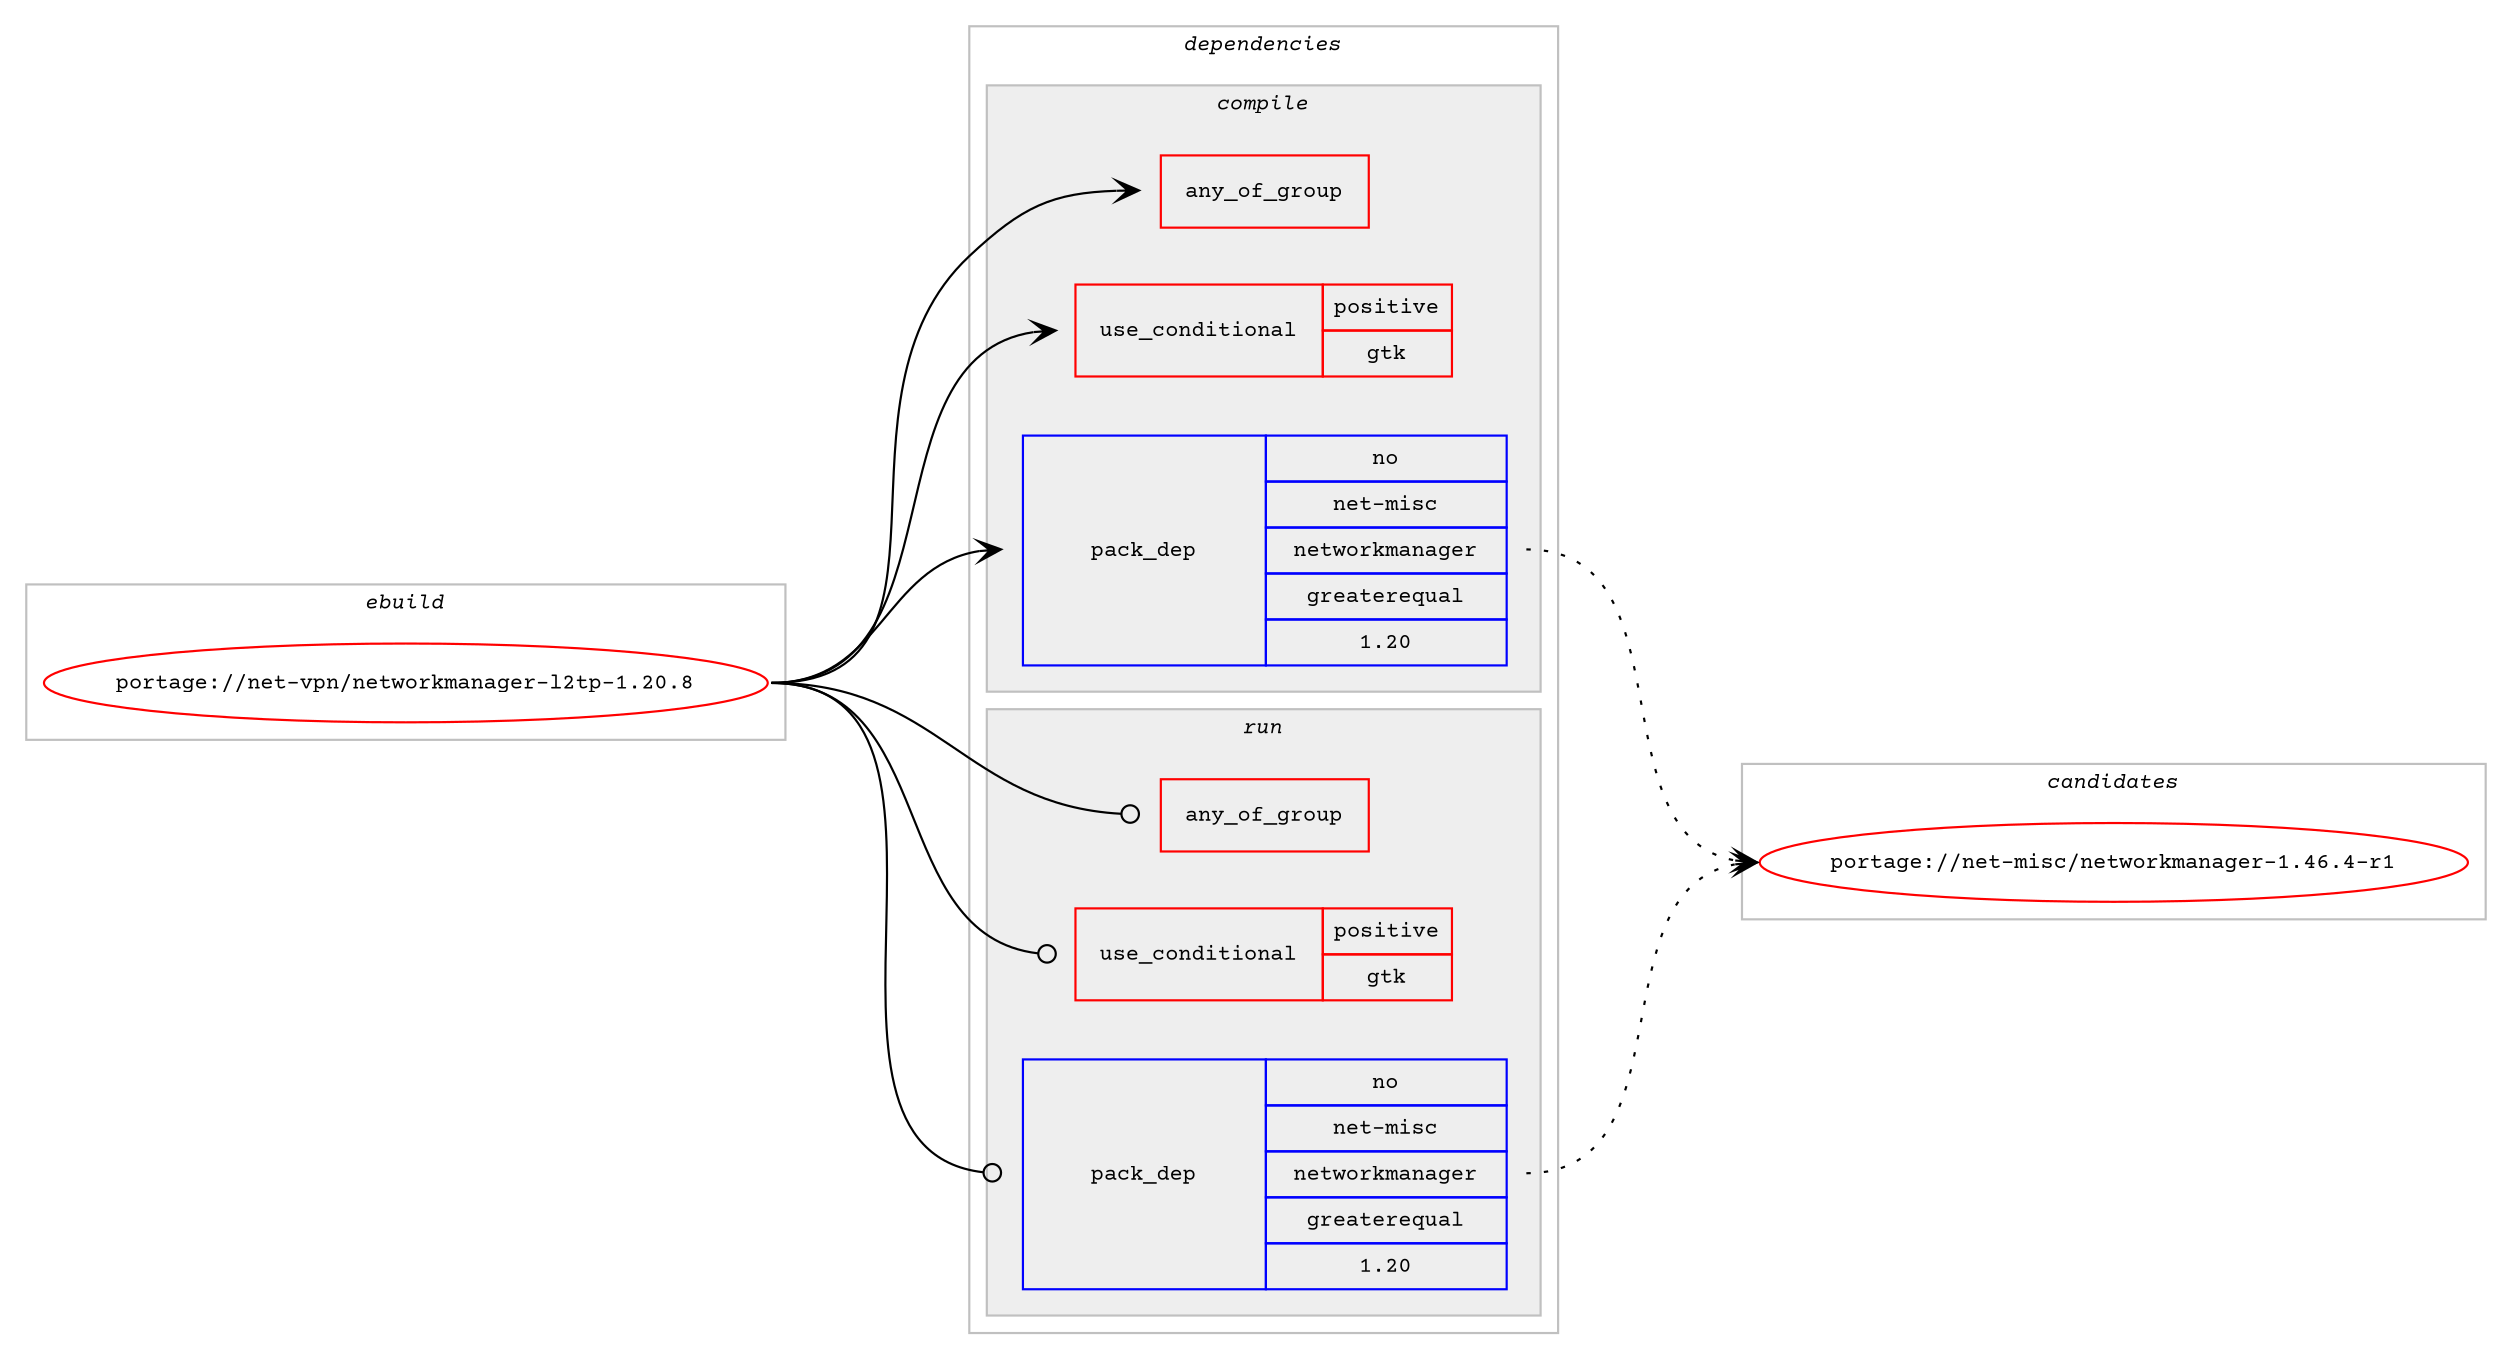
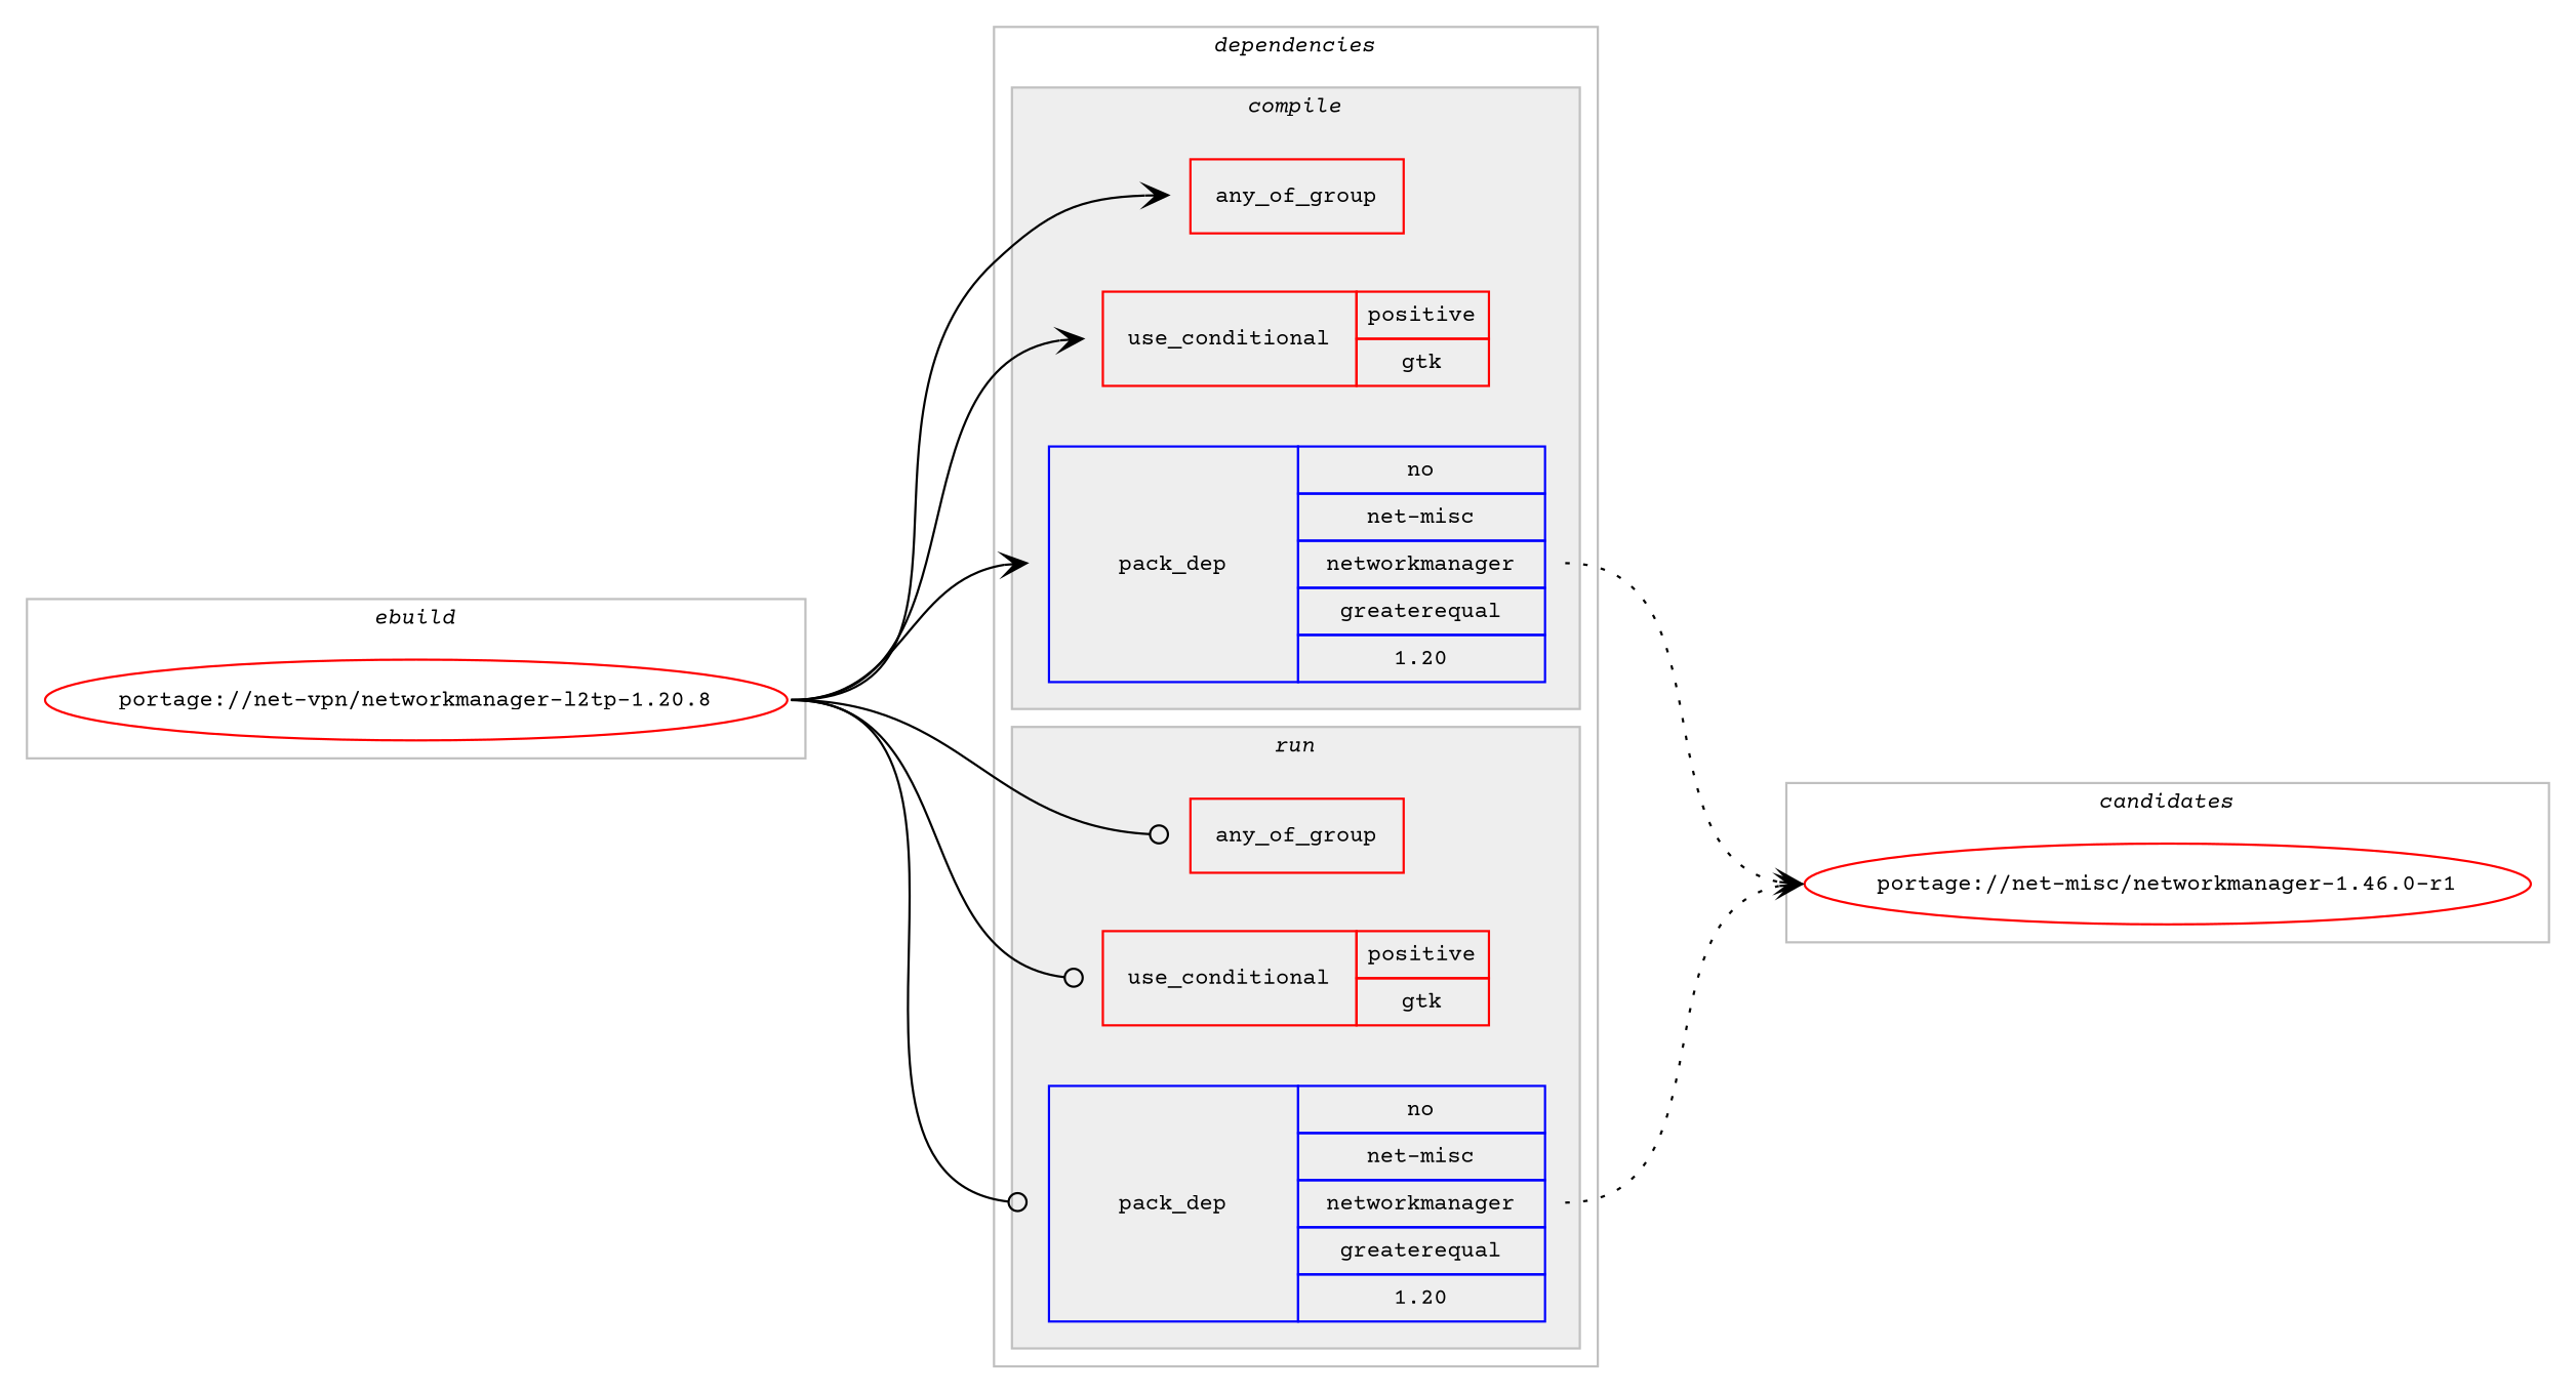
  digraph {
    compound=true
    concentrate=true
    fontname="Courier Prime"
    fontsize=10
    newrank=true
    rankdir=LR
    ranksep=1.5
    node [color=red fontname="Courier Prime" fontsize=10 shape=none]
    edge [arrowhead=vee headport=w style=solid tailport=e weight=20 fontname="Courier Prime"]
    n1 [label="portage://net-vpn/networkmanager-l2tp-1.20.8" width=4 shape=""]
    n2 [label=<<TABLE BORDER="0" CELLBORDER="1" CELLSPACING="0" CELLPADDING="4"><TR><TD CELLPADDING="10">any_of_group</TD></TR></TABLE>>]
    n3 [label=<<TABLE BORDER="0" CELLBORDER="1" CELLSPACING="0" CELLPADDING="4"><TR><TD ROWSPAN="3" CELLPADDING="10">use_conditional</TD></TR><TR><TD>positive</TD></TR><TR><TD>gtk</TD></TR></TABLE>>]
    n4 [color=blue label=<<TABLE BORDER="0" CELLBORDER="1" CELLSPACING="0" CELLPADDING="4" WIDTH="220"><TR><TD ROWSPAN="6" CELLPADDING="30">pack_dep</TD></TR><TR><TD WIDTH="110">no</TD></TR><TR><TD>net-misc</TD></TR><TR><TD>networkmanager</TD></TR><TR><TD>greaterequal</TD></TR><TR><TD>1.20</TD></TR></TABLE>>]
    n5 [label=<<TABLE BORDER="0" CELLBORDER="1" CELLSPACING="0" CELLPADDING="4"><TR><TD CELLPADDING="10">any_of_group</TD></TR></TABLE>>]
    n6 [label=<<TABLE BORDER="0" CELLBORDER="1" CELLSPACING="0" CELLPADDING="4"><TR><TD ROWSPAN="3" CELLPADDING="10">use_conditional</TD></TR><TR><TD>positive</TD></TR><TR><TD>gtk</TD></TR></TABLE>>]
    n7 [color=blue label=<<TABLE BORDER="0" CELLBORDER="1" CELLSPACING="0" CELLPADDING="4" WIDTH="220"><TR><TD ROWSPAN="6" CELLPADDING="30">pack_dep</TD></TR><TR><TD WIDTH="110">no</TD></TR><TR><TD>net-misc</TD></TR><TR><TD>networkmanager</TD></TR><TR><TD>greaterequal</TD></TR><TR><TD>1.20</TD></TR></TABLE>>]
-   n8 [label="portage://net-misc/networkmanager-1.46.4-r1" width=4 shape=""]
+   n8 [label="portage://net-misc/networkmanager-1.46.0-r1" width=4 shape=""]
    subgraph cluster_1 {
      color=gray
      label=<<i>ebuild</i>>
      rank=same
      n1
    }
    subgraph cluster_2 {
      color=gray
      label=<<i>dependencies</i>>
      subgraph cluster_3 {
        color=gray
        fillcolor="#eeeeee"
        label=<<i>compile</i>>
        style=filled
        subgraph sub_4 {
          color=gray
          fillcolor="#eeeeee"
          label=<<i>compile</i>>
          style=filled
          n2
        }
        subgraph sub_5 {
          color=gray
          fillcolor="#eeeeee"
          label=<<i>compile</i>>
          style=filled
          n3
        }
        subgraph sub_6 {
          color=gray
          fillcolor="#eeeeee"
          label=<<i>compile</i>>
          style=filled
          n4
        }
      }
      subgraph cluster_7 {
        color=gray
        fillcolor="#eeeeee"
        label=<<i>compile and run</i>>
        style=filled
      }
      subgraph cluster_8 {
        color=gray
        fillcolor="#eeeeee"
        label=<<i>run</i>>
        style=filled
        subgraph sub_9 {
          color=gray
          fillcolor="#eeeeee"
          label=<<i>run</i>>
          style=filled
          n5
        }
        subgraph sub_10 {
          color=gray
          fillcolor="#eeeeee"
          label=<<i>run</i>>
          style=filled
          n6
        }
        subgraph sub_11 {
          color=gray
          fillcolor="#eeeeee"
          label=<<i>run</i>>
          style=filled
          n7
        }
      }
    }
    subgraph cluster_12 {
      color=gray
      label=<<i>candidates</i>>
      rank=same
      subgraph sub_13 {
        color=black
        label=<<i>candidates</i>>
        nodesep=1
        rank=same
        n8
      }
      subgraph sub_14 {
        color=black
        label=<<i>candidates</i>>
        nodesep=1
        rank=same
        n8
      }
    }
    n1 -> n2
    n1 -> n3
    n1 -> n4
    n1 -> n5 [arrowhead=odot]
    n1 -> n6 [arrowhead=odot]
    n1 -> n7 [arrowhead=odot]
    n4 -> n8 [style=dotted weight=100]
    n7 -> n8 [style=dotted weight=100]
  }
